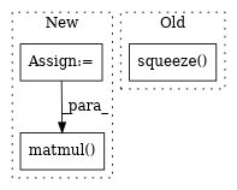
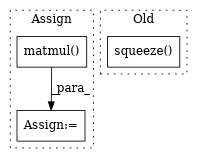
  digraph {
    node [a=75 shape=box]
    n1 [l="10,1" label="matmul()" s="1049,1073"]
    n2 [a=68 l=3 label="Assign:=" s=1046]
    n3 [l=17 label="squeeze()" s=699]
    subgraph cluster_1 {
-     label=New
+     label=Assign
      style=dotted
      n1
      n2
    }
    subgraph cluster_2 {
      label=Old
      style=dotted
      n3
    }
-   n2 -> n1 [label=_para_]
+   n1 -> n2 [label=_para_]
  }
